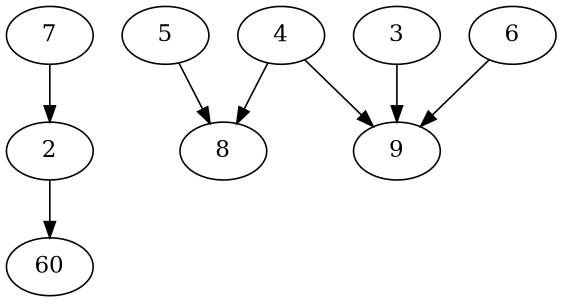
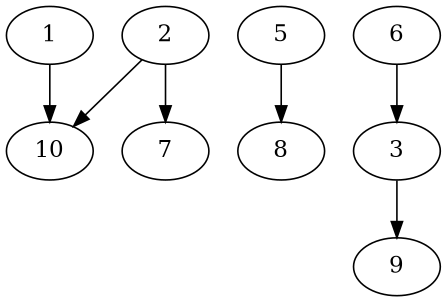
  digraph {
    node [alpha=0.01]
-   10 [alpha=0.18 expect_size=21190656 label=60]
+   1 [alpha=0.20 expect_size=50741248]
+   10 [alpha=0.18 expect_size=21190656]
    2 [alpha=0.08 expect_size=9445376]
    7 [expect_size=41938944]
    8 [alpha=0.09 expect_size=25776128]
    3 [expect_size=18783232]
    9 [alpha=0.04 expect_size=15647744]
-   4 [alpha=0.00 expect_size=9147392]
    5 [expect_size=17735680]
    6 [alpha=0.14 expect_size=32360448]
+   1 -> 10
    2 -> 10
-   7 -> 2
+   2 -> 7
    3 -> 9
-   4 -> 8
-   4 -> 9
    5 -> 8
-   6 -> 9
+   6 -> 3
  }
